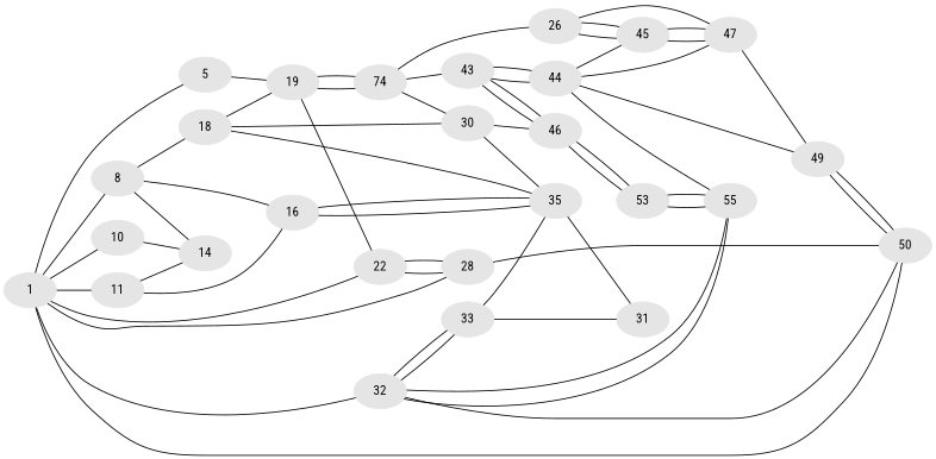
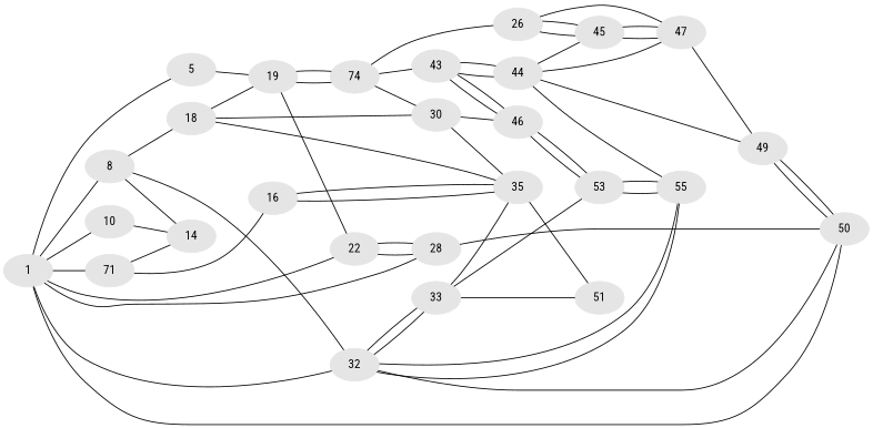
  graph {
    fontname="Roboto Condensed"
    rankdir=LR
    node [color=gray90 fontname="Roboto Condensed" style=filled]
    edge [fontname="Roboto Condensed"]
    1 [super="+2+7"]
    5
    8 [super="+9+15"]
    10 [super="+13"]
-   11 [super="+12"]
+   11 [super="+12" label=71]
    22
    28 [super="+36"]
    32
    50
    19 [super="+20"]
    14
    16
    18 [super="+21"]
    33 [super="+52+34"]
    55
    n16 [label=74 super="+25+31"]
    35 [super="+37"]
    30 [super="+38"]
-   51 [label=31]
+   51
    46
    26 [super="+27"]
    43
    45
    47 [super="+48"]
    44 [super="+54"]
    49
    53
    1 -- 5
    1 -- 8
    1 -- 10 [weight=2]
    1 -- 11
    1 -- 22
    1 -- 28
    1 -- 32
    1 -- 50
    5 -- 19
    8 -- 14
-   8 -- 16
+   8 -- 32
    8 -- 18 [weight=2]
    10 -- 14
    11 -- 14
    11 -- 16
    22 -- 28
    22 -- 28
    28 -- 50
    32 -- 50
    32 -- 33
    32 -- 33
    32 -- 55
    32 -- 55
    19 -- 22
    19 -- n16
    19 -- n16
    16 -- 35
    16 -- 35
    18 -- 19
    18 -- 35
    18 -- 30
    33 -- 35
    33 -- 51 [weight=2]
+   33 -- 53
    n16 -- 30 [weight=2]
    n16 -- 26
    n16 -- 43
    35 -- 51
    30 -- 35
    30 -- 46
    46 -- 53
    46 -- 53
    26 -- 45
    26 -- 45
    26 -- 47
    43 -- 46
    43 -- 46
    43 -- 44
    43 -- 44
    45 -- 47
    45 -- 47
    47 -- 49
    44 -- 55
    44 -- 45
    44 -- 47
    44 -- 49
    49 -- 50
    49 -- 50
    53 -- 55
    53 -- 55
  }
